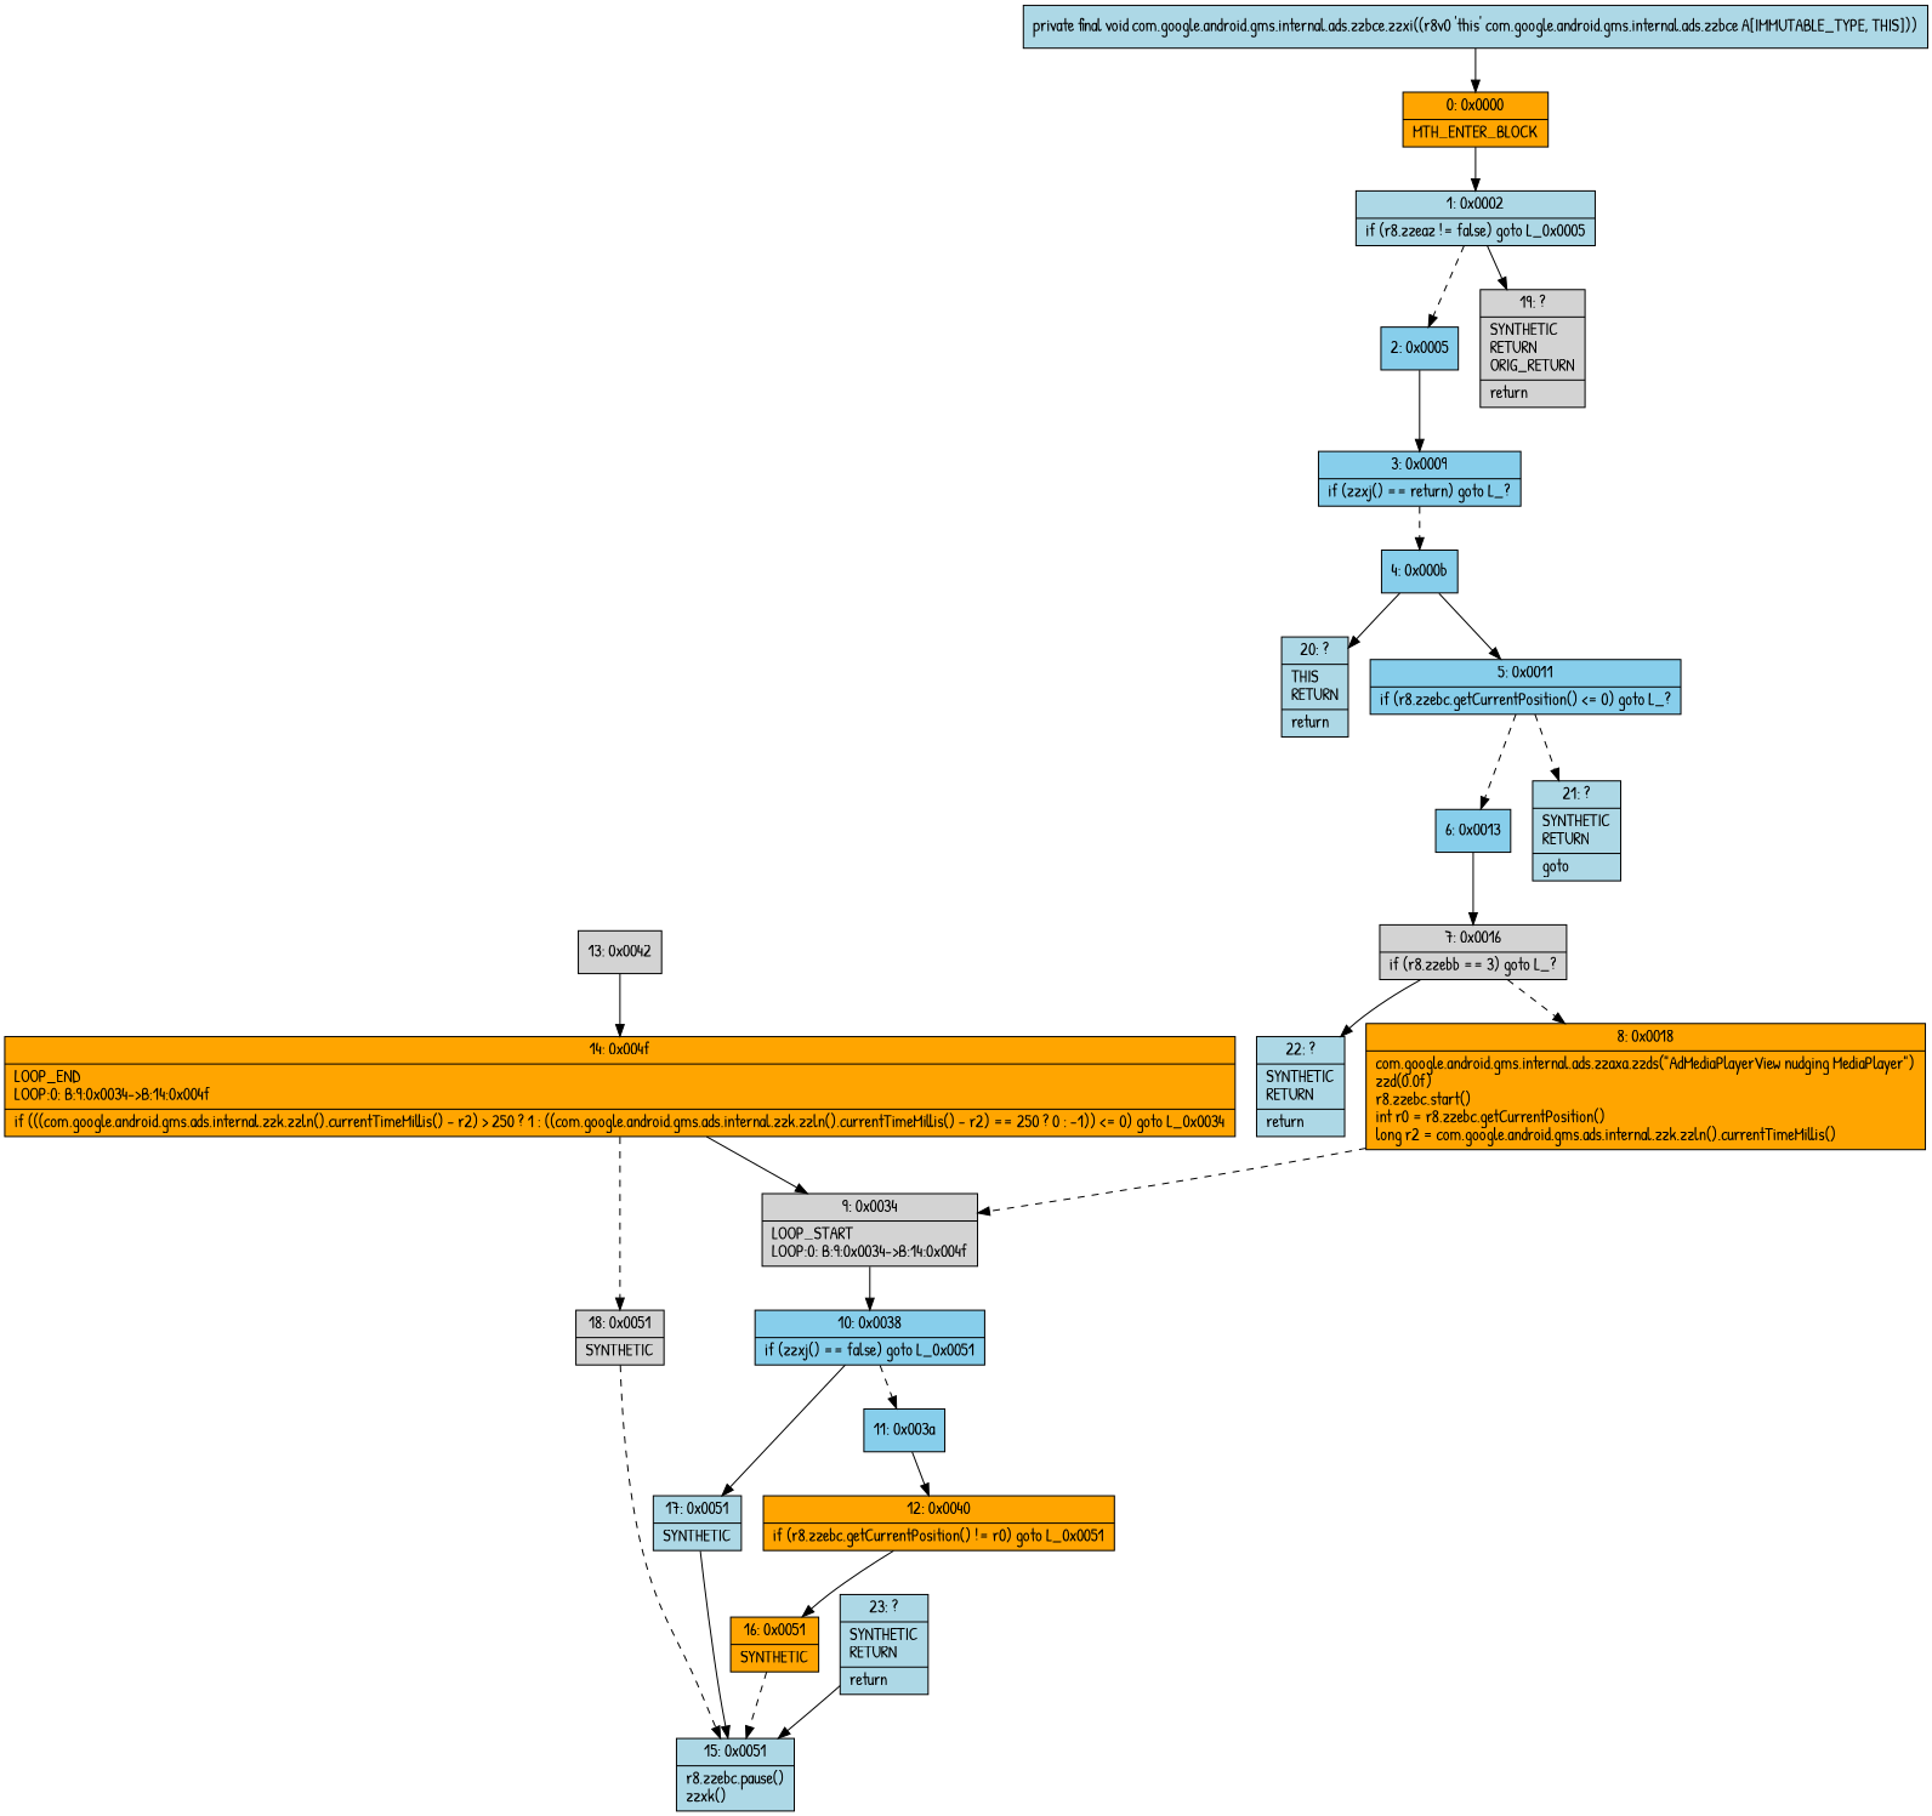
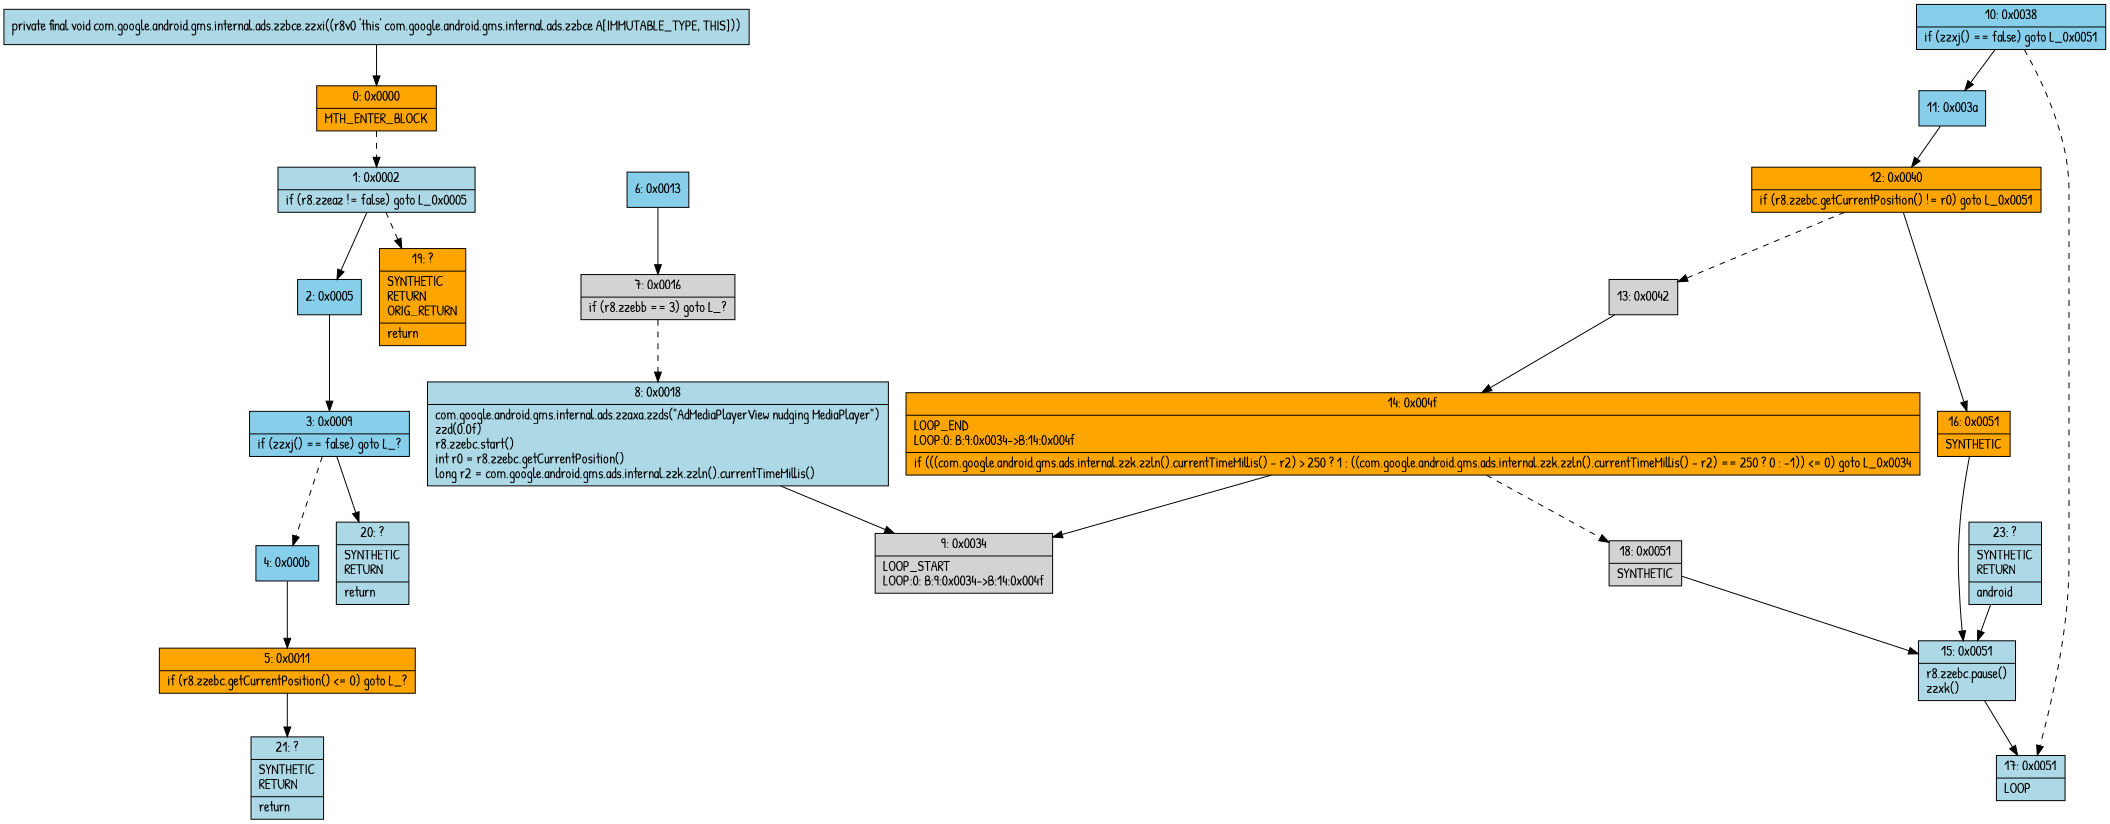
  digraph {
    fontname="Patrick Hand"
    node [fillcolor=lightblue fontname="Patrick Hand" shape=record style=filled]
    edge [fontname="Patrick Hand"]
    n1 [fillcolor=orange label="{0\:\ 0x0000|MTH_ENTER_BLOCK\l}"]
    n2 [label="{1\:\ 0x0002|if (r8.zzeaz != false) goto L_0x0005\l}"]
    n3 [fillcolor=skyblue label="{2\:\ 0x0005}"]
-   n4 [fillcolor=lightgrey label="{19\:\ ?|SYNTHETIC\lRETURN\lORIG_RETURN\l|return\l}"]
-   n5 [fillcolor=skyblue label="{3\:\ 0x0009|if (zzxj() == return) goto L_?\l}"]
+   n4 [fillcolor=orange label="{19\:\ ?|SYNTHETIC\lRETURN\lORIG_RETURN\l|return\l}"]
+   n5 [fillcolor=skyblue label="{3\:\ 0x0009|if (zzxj() == false) goto L_?\l}"]
    n6 [fillcolor=skyblue label="{4\:\ 0x000b}"]
-   n7 [label="{20\:\ ?|THIS\lRETURN\l|return\l}"]
-   n8 [fillcolor=skyblue label="{5\:\ 0x0011|if (r8.zzebc.getCurrentPosition() \<= 0) goto L_?\l}"]
+   n7 [label="{20\:\ ?|SYNTHETIC\lRETURN\l|return\l}"]
+   n8 [fillcolor=orange label="{5\:\ 0x0011|if (r8.zzebc.getCurrentPosition() \<= 0) goto L_?\l}"]
    n9 [fillcolor=skyblue label="{6\:\ 0x0013}"]
-   n10 [label="{21\:\ ?|SYNTHETIC\lRETURN\l|goto\l}"]
+   n10 [label="{21\:\ ?|SYNTHETIC\lRETURN\l|return\l}"]
    n11 [fillcolor=lightgrey label="{7\:\ 0x0016|if (r8.zzebb == 3) goto L_?\l}"]
-   n12 [fillcolor=orange label="{8\:\ 0x0018|com.google.android.gms.internal.ads.zzaxa.zzds(\"AdMediaPlayerView nudging MediaPlayer\")\lzzd(0.0f)\lr8.zzebc.start()\lint r0 = r8.zzebc.getCurrentPosition()\llong r2 = com.google.android.gms.ads.internal.zzk.zzln().currentTimeMillis()\l}"]
-   n13 [label="{22\:\ ?|SYNTHETIC\lRETURN\l|return\l}"]
+   n12 [label="{8\:\ 0x0018|com.google.android.gms.internal.ads.zzaxa.zzds(\"AdMediaPlayerView nudging MediaPlayer\")\lzzd(0.0f)\lr8.zzebc.start()\lint r0 = r8.zzebc.getCurrentPosition()\llong r2 = com.google.android.gms.ads.internal.zzk.zzln().currentTimeMillis()\l}"]
    n14 [fillcolor=lightgrey label="{9\:\ 0x0034|LOOP_START\lLOOP:0: B:9:0x0034\-\>B:14:0x004f\l}"]
    n15 [fillcolor=skyblue label="{10\:\ 0x0038|if (zzxj() == false) goto L_0x0051\l}"]
    n16 [fillcolor=skyblue label="{11\:\ 0x003a}"]
-   n17 [label="{17\:\ 0x0051|SYNTHETIC\l}"]
+   n17 [label="{17\:\ 0x0051|LOOP\l}"]
    n18 [fillcolor=orange label="{12\:\ 0x0040|if (r8.zzebc.getCurrentPosition() != r0) goto L_0x0051\l}"]
    n19 [label="{15\:\ 0x0051|r8.zzebc.pause()\lzzxk()\l}"]
    n20 [fillcolor=lightgrey label="{13\:\ 0x0042}"]
    n21 [fillcolor=orange label="{16\:\ 0x0051|SYNTHETIC\l}"]
    n22 [fillcolor=orange label="{14\:\ 0x004f|LOOP_END\lLOOP:0: B:9:0x0034\-\>B:14:0x004f\l|if (((com.google.android.gms.ads.internal.zzk.zzln().currentTimeMillis() \- r2) \> 250 ? 1 : ((com.google.android.gms.ads.internal.zzk.zzln().currentTimeMillis() \- r2) == 250 ? 0 : \-1)) \<= 0) goto L_0x0034\l}"]
    n23 [fillcolor=lightgrey label="{18\:\ 0x0051|SYNTHETIC\l}"]
-   n24 [label="{23\:\ ?|SYNTHETIC\lRETURN\l|return\l}"]
+   n24 [label="{23\:\ ?|SYNTHETIC\lRETURN\l|android\l}"]
    n25 [label="{private final void com.google.android.gms.internal.ads.zzbce.zzxi((r8v0 'this' com.google.android.gms.internal.ads.zzbce A[IMMUTABLE_TYPE, THIS])) }"]
-   n1 -> n2
-   n2 -> n3 [style=dashed]
-   n2 -> n4 [style=solid]
+   n1 -> n2 [style=dashed]
+   n2 -> n3
+   n2 -> n4 [style=dashed]
    n3 -> n5
    n5 -> n6 [style=dashed]
-   n6 -> n7
+   n5 -> n7
    n6 -> n8
-   n8 -> n9 [style=dashed]
-   n8 -> n10 [style=dashed]
+   n8 -> n10
    n9 -> n11
    n11 -> n12 [style=dashed]
-   n11 -> n13
-   n12 -> n14 [style=dashed]
-   n14 -> n15
-   n15 -> n16 [style=dashed]
-   n15 -> n17
+   n12 -> n14
+   n15 -> n16 [style=solid]
+   n15 -> n17 [style=dashed]
    n16 -> n18
-   n17 -> n19
+   n19 -> n17
+   n18 -> n20 [style=dashed]
    n18 -> n21
    n20 -> n22
-   n21 -> n19 [style=dashed]
+   n21 -> n19
    n22 -> n14
    n22 -> n23 [style=dashed]
-   n23 -> n19 [style=dashed]
+   n23 -> n19
    n24 -> n19
    n25 -> n1
  }
